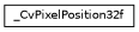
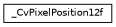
  digraph {
    rankdir=LR
-   n1 [color=black fillcolor=white fontname=Helvetica fontsize=10 height=0.2 label=_CvPixelPosition32f shape=record style=filled width=0.4]
+   n1 [color=black fillcolor=white fontname=Helvetica fontsize=10 height=0.2 label=_CvPixelPosition12f shape=record style=filled width=0.4]
  }
